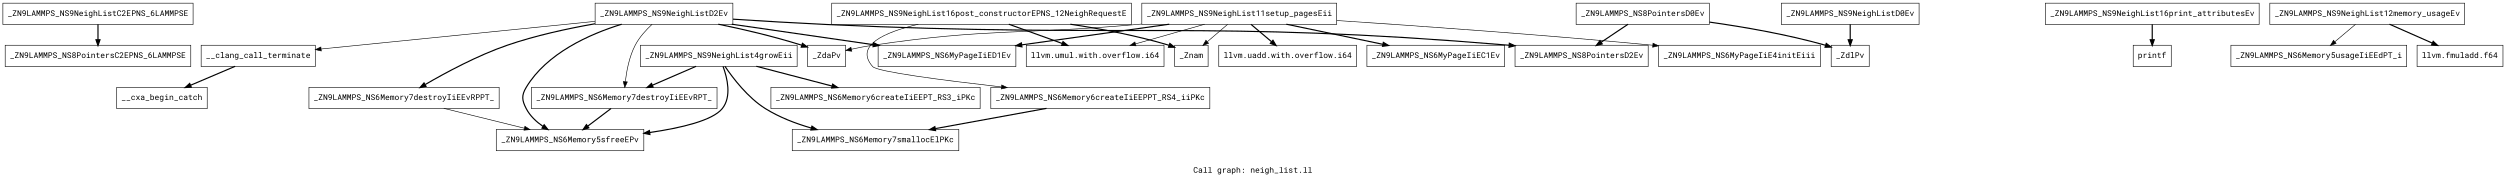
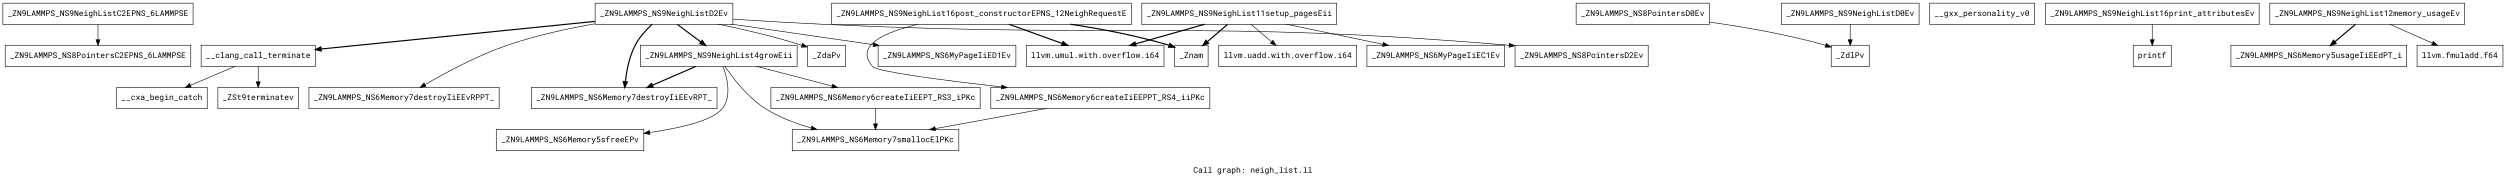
  digraph {
    fontname="Roboto Mono"
    label="Call graph: neigh_list.ll"
    node [fontname="Roboto Mono" shape=record]
    edge [fontname="Roboto Mono" style=solid]
    n1 [label="{_ZN9LAMMPS_NS8PointersC2EPNS_6LAMMPSE}"]
    n2 [label="{_ZN9LAMMPS_NS9NeighListC2EPNS_6LAMMPSE}"]
    n3 [label="{_ZN9LAMMPS_NS9NeighListD2Ev}"]
    n4 [label="{_ZN9LAMMPS_NS6Memory7destroyIiEEvRPT_}"]
    n5 [label="{__clang_call_terminate}"]
    n6 [label="{_ZN9LAMMPS_NS6Memory5sfreeEPv}"]
    n7 [label="{_ZN9LAMMPS_NS6MyPageIiED1Ev}"]
    n8 [label="{_ZdaPv}"]
    n9 [label="{_ZN9LAMMPS_NS8PointersD2Ev}"]
    n10 [label="{_ZN9LAMMPS_NS6Memory7destroyIiEEvRPPT_}"]
    n11 [label="{__cxa_begin_catch}"]
+   n12 [label="{_ZSt9terminatev}"]
    n13 [label="{llvm.umul.with.overflow.i64}"]
    n14 [label="{_Znam}"]
    n15 [label="{_ZN9LAMMPS_NS6Memory6createIiEEPPT_RS4_iiPKc}"]
    n16 [label="{_ZN9LAMMPS_NS6Memory7smallocElPKc}"]
+   n17 [label="{__gxx_personality_v0}"]
    n18 [label="{_ZN9LAMMPS_NS9NeighListD0Ev}"]
    n19 [label="{_ZdlPv}"]
    n20 [label="{_ZN9LAMMPS_NS9NeighList16post_constructorEPNS_12NeighRequestE}"]
    n21 [label="{_ZN9LAMMPS_NS9NeighList11setup_pagesEii}"]
    n22 [label="{llvm.uadd.with.overflow.i64}"]
    n23 [label="{_ZN9LAMMPS_NS6MyPageIiEC1Ev}"]
-   n24 [label="{_ZN9LAMMPS_NS6MyPageIiE4initEiii}"]
    n25 [label="{_ZN9LAMMPS_NS9NeighList4growEii}"]
    n26 [label="{_ZN9LAMMPS_NS6Memory6createIiEEPT_RS3_iPKc}"]
    n27 [label="{_ZN9LAMMPS_NS9NeighList16print_attributesEv}"]
    n28 [label="{printf}"]
    n29 [label="{_ZN9LAMMPS_NS9NeighList12memory_usageEv}"]
    n30 [label="{_ZN9LAMMPS_NS6Memory5usageIiEEdPT_i}"]
    n31 [label="{llvm.fmuladd.f64}"]
    n32 [label="{_ZN9LAMMPS_NS8PointersD0Ev}"]
-   n2 -> n1 [style=bold]
-   n3 -> n4
-   n3 -> n5
-   n3 -> n6 [style=bold]
-   n3 -> n7 [style=bold]
-   n3 -> n8 [style=bold]
-   n3 -> n9 [style=bold]
-   n3 -> n10 [style=bold]
-   n4 -> n6 [style=bold]
-   n5 -> n11 [style=bold]
-   n10 -> n6
-   n15 -> n16 [style=bold]
-   n18 -> n19 [style=bold]
+   n2 -> n1
+   n3 -> n4 [style=bold]
+   n3 -> n5 [style=bold]
+   n3 -> n25 [style=bold]
+   n3 -> n7
+   n3 -> n8
+   n3 -> n9
+   n3 -> n10
+   n5 -> n11
+   n5 -> n12
+   n15 -> n16
+   n18 -> n19
    n20 -> n13 [style=bold]
    n20 -> n14 [style=bold]
    n20 -> n15
-   n21 -> n7 [style=bold]
-   n21 -> n8
-   n21 -> n13
-   n21 -> n14
-   n21 -> n22 [style=bold]
-   n21 -> n23 [style=bold]
-   n21 -> n24
+   n21 -> n13 [style=bold]
+   n21 -> n14 [style=bold]
+   n21 -> n22
+   n21 -> n23
    n25 -> n4 [style=bold]
-   n25 -> n6 [style=bold]
-   n25 -> n16 [style=bold]
-   n25 -> n26 [style=bold]
-   n27 -> n28 [style=bold]
-   n29 -> n30
-   n29 -> n31 [style=bold]
-   n32 -> n9 [style=bold]
-   n32 -> n19 [style=bold]
+   n25 -> n6
+   n25 -> n16
+   n25 -> n26
+   n26 -> n16
+   n27 -> n28
+   n29 -> n30 [style=bold]
+   n29 -> n31
+   n32 -> n19
  }
